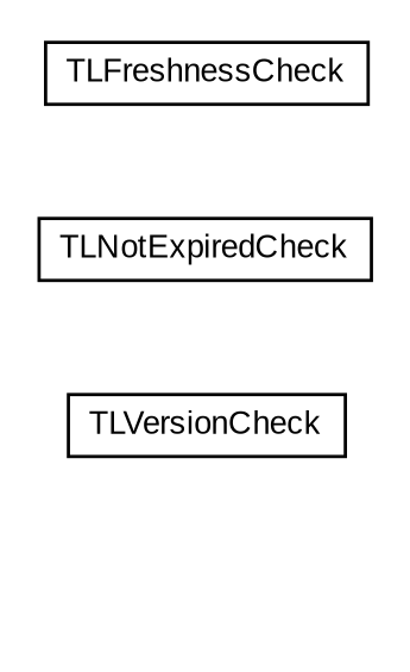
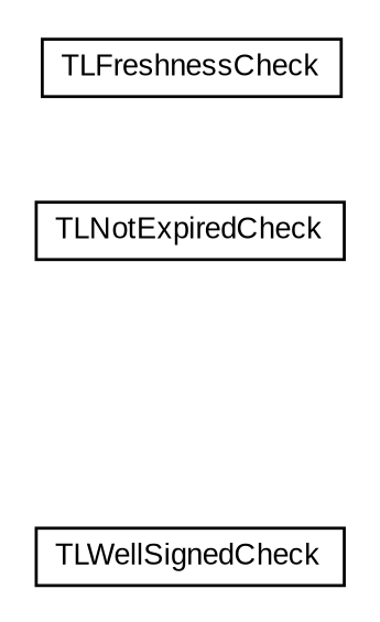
  digraph {
    nodesep=0.25
    ranksep=0.5
    rankdir=LR
    node [fontcolor=black fontname=arial fontsize=10.0 shape=plaintext]
-   n2 [label=<<table title="eu.europa.esig.dss.validation.process.qualification.trust.checks.TLVersionCheck" border="0" cellborder="1" cellspacing="0" cellpadding="2" port="p" href="./TLVersionCheck.html"> 		<tr><td><table border="0" cellspacing="0" cellpadding="1"> <tr><td align="center" balign="center"> TLVersionCheck </td></tr> 		</table></td></tr> 		</table>>]
+   n1 [label=<<table title="eu.europa.esig.dss.validation.process.qualification.trust.checks.TLWellSignedCheck" border="0" cellborder="1" cellspacing="0" cellpadding="2" port="p" href="./TLWellSignedCheck.html"> 		<tr><td><table border="0" cellspacing="0" cellpadding="1"> <tr><td align="center" balign="center"> TLWellSignedCheck </td></tr> 		</table></td></tr> 		</table>>]
    n3 [label=<<table title="eu.europa.esig.dss.validation.process.qualification.trust.checks.TLNotExpiredCheck" border="0" cellborder="1" cellspacing="0" cellpadding="2" port="p" href="./TLNotExpiredCheck.html"> 		<tr><td><table border="0" cellspacing="0" cellpadding="1"> <tr><td align="center" balign="center"> TLNotExpiredCheck </td></tr> 		</table></td></tr> 		</table>>]
    n4 [label=<<table title="eu.europa.esig.dss.validation.process.qualification.trust.checks.TLFreshnessCheck" border="0" cellborder="1" cellspacing="0" cellpadding="2" port="p" href="./TLFreshnessCheck.html"> 		<tr><td><table border="0" cellspacing="0" cellpadding="1"> <tr><td align="center" balign="center"> TLFreshnessCheck </td></tr> 		</table></td></tr> 		</table>>]
  }
